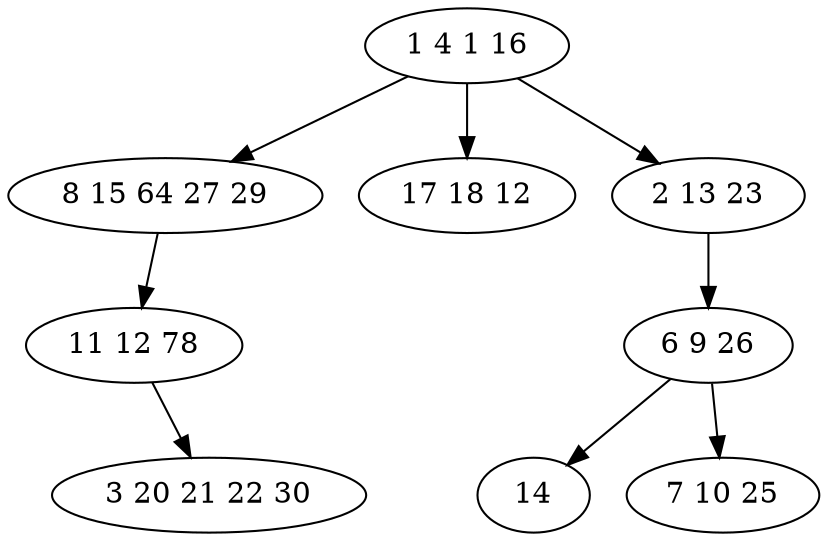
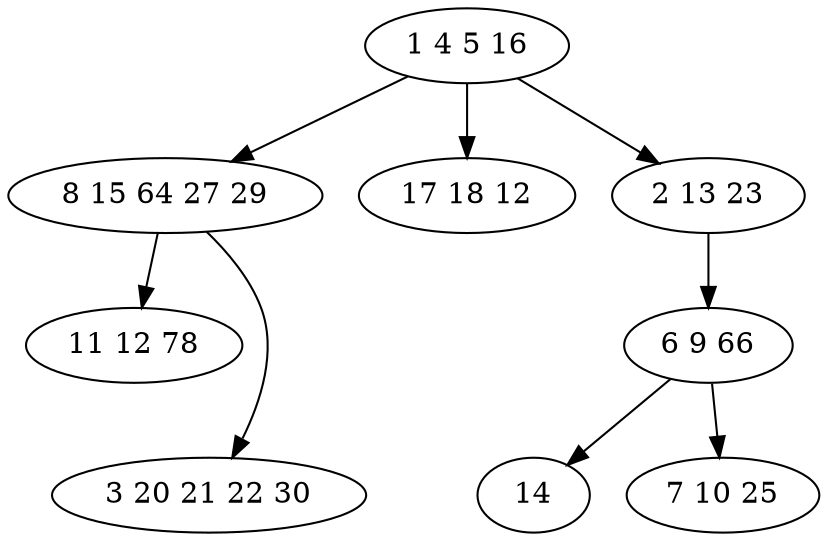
  digraph {
-   n1 [label="1 4 1 16"]
+   n1 [label="1 4 5 16"]
    n2 [label="8 15 64 27 29"]
    n3 [label="17 18 12"]
    n4 [label="2 13 23"]
    n5 [label="11 12 78"]
    n6 [label="3 20 21 22 30"]
-   n7 [label="6 9 26"]
+   n7 [label="6 9 66"]
    n8 [label=14]
    n9 [label="7 10 25"]
    n1 -> n2
    n1 -> n3
    n1 -> n4
    n2 -> n5
-   n5 -> n6
+   n2 -> n6
    n4 -> n7
    n7 -> n8
    n7 -> n9
  }
